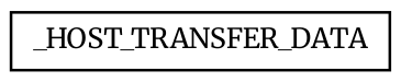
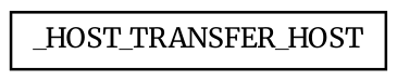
  digraph {
    rankdir=LR
    fontname=Merriweather
-   n1 [color=black fillcolor=white fontname=Merriweather fontsize=10 height=0.2 label=_HOST_TRANSFER_DATA shape=record style=filled width=0.4]
+   n1 [color=black fillcolor=white fontname=Merriweather fontsize=10 height=0.2 label=_HOST_TRANSFER_HOST shape=record style=filled width=0.4]
  }
